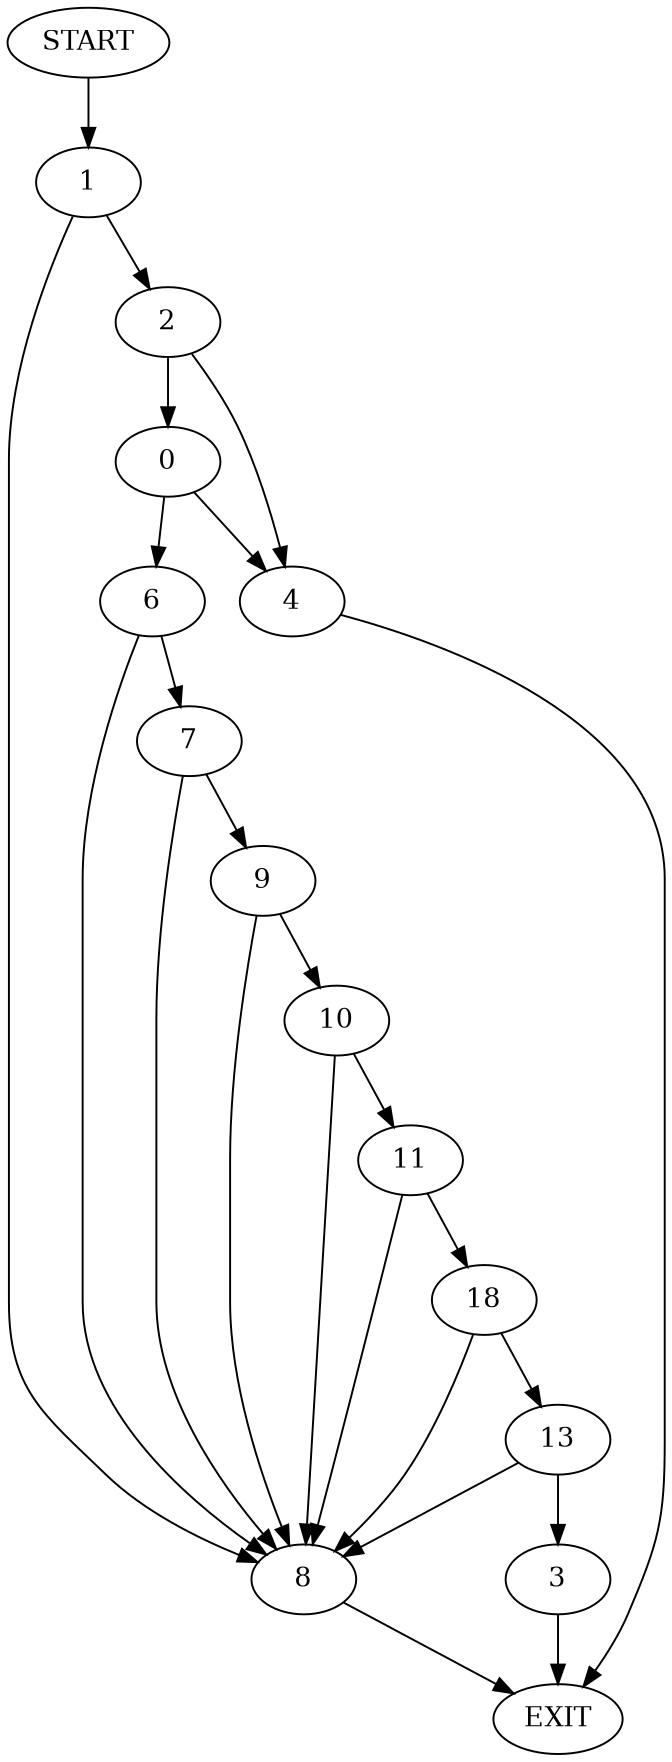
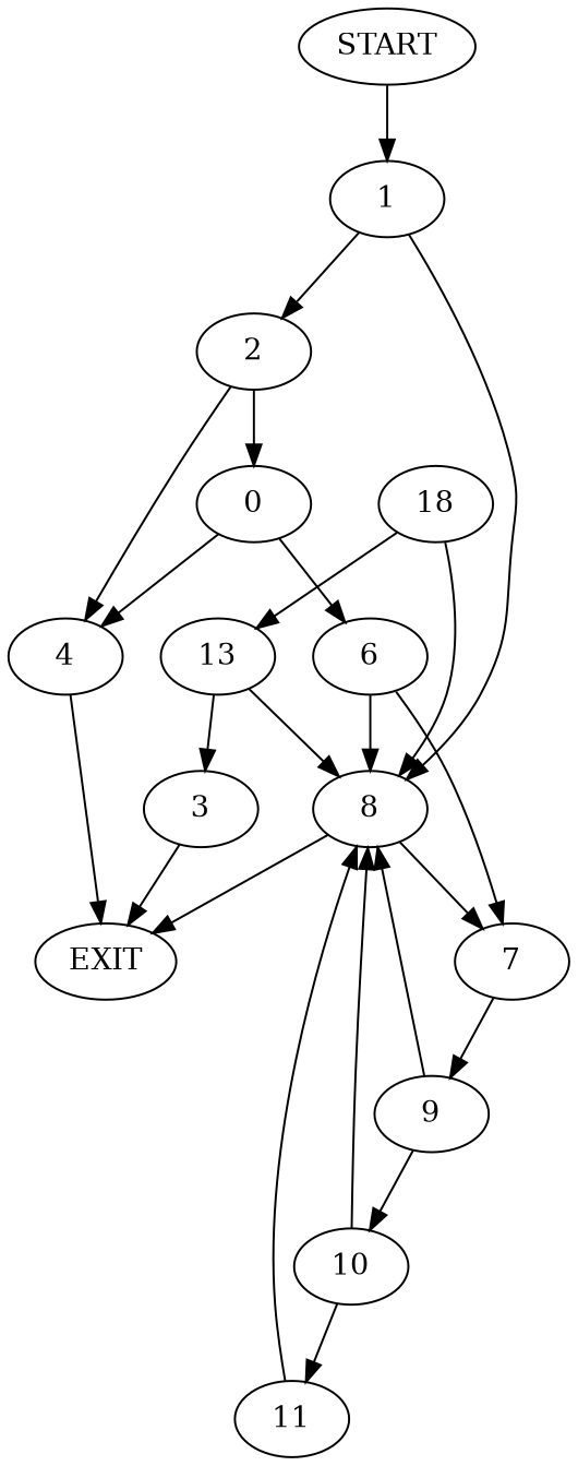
  digraph {
    n1 [label=START]
    1
    2
    8
    n5 [label=EXIT]
    4
    n7 [label=0]
    3
    6
    7
    9
    10
    11
    n14 [label=18]
    13
    n1 -> 1
    1 -> 2
    1 -> 8
    2 -> 4
    2 -> n7
    8 -> n5
    4 -> n5
    n7 -> 4
    n7 -> 6
    3 -> n5
    6 -> 8
    6 -> 7
-   7 -> 8
+   8 -> 7
    7 -> 9
    9 -> 8
    9 -> 10
    10 -> 8
    10 -> 11
    11 -> 8
-   11 -> n14
    n14 -> 8
    n14 -> 13
    13 -> 8
    13 -> 3
  }
